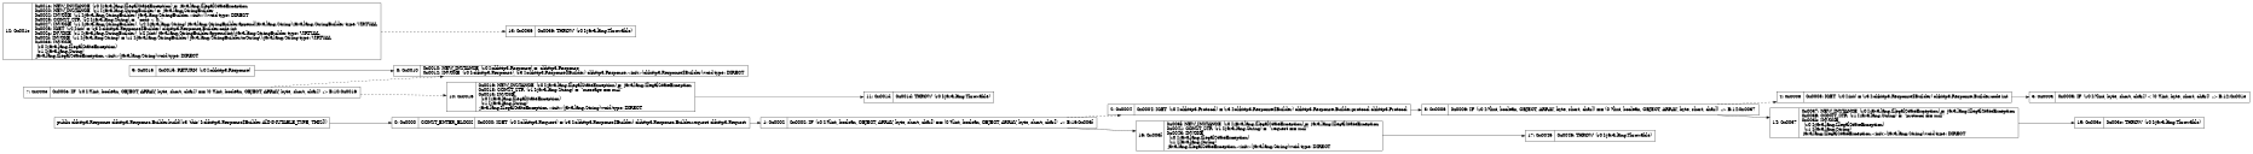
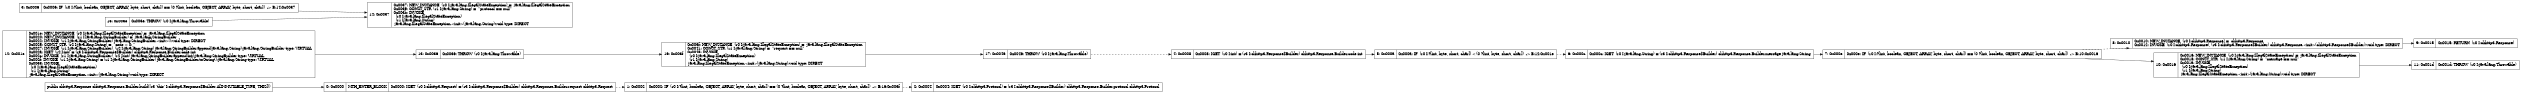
  digraph {
    rankdir=LR
    node [shape=record]
-   n1 [label="{0\:\ 0x0000|CONST_ENTER_BLOCK\l|0x0000: IGET  (r0 I:okhttp3.Request) = (r3 I:okhttp3.Response$Builder) okhttp3.Response.Builder.request okhttp3.Request \l}"]
+   n1 [label="{0\:\ 0x0000|MTH_ENTER_BLOCK\l|0x0000: IGET  (r0 I:okhttp3.Request) = (r3 I:okhttp3.Response$Builder) okhttp3.Response.Builder.request okhttp3.Request \l}"]
    n2 [label="{1\:\ 0x0002|0x0002: IF  (r0 I:?[int, boolean, OBJECT, ARRAY, byte, short, char]) == (0 ?[int, boolean, OBJECT, ARRAY, byte, short, char])  \-\> B:16:0x003f \l}"]
    n3 [label="{2\:\ 0x0004|0x0004: IGET  (r0 I:okhttp3.Protocol) = (r3 I:okhttp3.Response$Builder) okhttp3.Response.Builder.protocol okhttp3.Protocol \l}"]
    n4 [label="{16\:\ 0x003f|0x003f: NEW_INSTANCE  (r0 I:java.lang.IllegalStateException) =  java.lang.IllegalStateException \l0x0041: CONST_STR  (r1 I:java.lang.String) =  \"request == null\" \l0x0043: INVOKE  \l  (r0 I:java.lang.IllegalStateException)\l  (r1 I:java.lang.String)\l java.lang.IllegalStateException.\<init\>(java.lang.String):void type: DIRECT \l}"]
    n5 [label="{3\:\ 0x0006|0x0006: IF  (r0 I:?[int, boolean, OBJECT, ARRAY, byte, short, char]) == (0 ?[int, boolean, OBJECT, ARRAY, byte, short, char])  \-\> B:14:0x0037 \l}"]
    n6 [label="{17\:\ 0x0046|0x0046: THROW  (r0 I:java.lang.Throwable) \l}"]
    n7 [label="{4\:\ 0x0008|0x0008: IGET  (r0 I:int) = (r3 I:okhttp3.Response$Builder) okhttp3.Response.Builder.code int \l}"]
    n8 [label="{14\:\ 0x0037|0x0037: NEW_INSTANCE  (r0 I:java.lang.IllegalStateException) =  java.lang.IllegalStateException \l0x0039: CONST_STR  (r1 I:java.lang.String) =  \"protocol == null\" \l0x003b: INVOKE  \l  (r0 I:java.lang.IllegalStateException)\l  (r1 I:java.lang.String)\l java.lang.IllegalStateException.\<init\>(java.lang.String):void type: DIRECT \l}"]
    n9 [label="{5\:\ 0x000a|0x000a: IF  (r0 I:?[int, byte, short, char]) \< (0 ?[int, byte, short, char])  \-\> B:12:0x001e \l}"]
    n10 [label="{15\:\ 0x003e|0x003e: THROW  (r0 I:java.lang.Throwable) \l}"]
+   n11 [label="{6\:\ 0x000c|0x000c: IGET  (r0 I:java.lang.String) = (r3 I:okhttp3.Response$Builder) okhttp3.Response.Builder.message java.lang.String \l}"]
    n12 [label="{7\:\ 0x000e|0x000e: IF  (r0 I:?[int, boolean, OBJECT, ARRAY, byte, short, char]) == (0 ?[int, boolean, OBJECT, ARRAY, byte, short, char])  \-\> B:10:0x0016 \l}"]
    n13 [label="{12\:\ 0x001e|0x001e: NEW_INSTANCE  (r0 I:java.lang.IllegalStateException) =  java.lang.IllegalStateException \l0x0020: NEW_INSTANCE  (r1 I:java.lang.StringBuilder) =  java.lang.StringBuilder \l0x0022: INVOKE  (r1 I:java.lang.StringBuilder) java.lang.StringBuilder.\<init\>():void type: DIRECT \l0x0025: CONST_STR  (r2 I:java.lang.String) =  \"code \< 0: \" \l0x0027: INVOKE  (r1 I:java.lang.StringBuilder), (r2 I:java.lang.String) java.lang.StringBuilder.append(java.lang.String):java.lang.StringBuilder type: VIRTUAL \l0x002a: IGET  (r2 I:int) = (r3 I:okhttp3.Response$Builder) okhttp3.Response.Builder.code int \l0x002c: INVOKE  (r1 I:java.lang.StringBuilder), (r2 I:int) java.lang.StringBuilder.append(int):java.lang.StringBuilder type: VIRTUAL \l0x002f: INVOKE  (r1 I:java.lang.String) = (r1 I:java.lang.StringBuilder) java.lang.StringBuilder.toString():java.lang.String type: VIRTUAL \l0x0033: INVOKE  \l  (r0 I:java.lang.IllegalStateException)\l  (r1 I:java.lang.String)\l java.lang.IllegalStateException.\<init\>(java.lang.String):void type: DIRECT \l}"]
    n14 [label="{13\:\ 0x0036|0x0036: THROW  (r0 I:java.lang.Throwable) \l}"]
    n15 [label="{8\:\ 0x0010|0x0010: NEW_INSTANCE  (r0 I:okhttp3.Response) =  okhttp3.Response \l0x0012: INVOKE  (r0 I:okhttp3.Response), (r3 I:okhttp3.Response$Builder) okhttp3.Response.\<init\>(okhttp3.Response$Builder):void type: DIRECT \l}"]
    n16 [label="{10\:\ 0x0016|0x0016: NEW_INSTANCE  (r0 I:java.lang.IllegalStateException) =  java.lang.IllegalStateException \l0x0018: CONST_STR  (r1 I:java.lang.String) =  \"message == null\" \l0x001a: INVOKE  \l  (r0 I:java.lang.IllegalStateException)\l  (r1 I:java.lang.String)\l java.lang.IllegalStateException.\<init\>(java.lang.String):void type: DIRECT \l}"]
    n17 [label="{9\:\ 0x0015|0x0015: RETURN  (r0 I:okhttp3.Response) \l}"]
    n18 [label="{11\:\ 0x001d|0x001d: THROW  (r0 I:java.lang.Throwable) \l}"]
    n19 [label="{public okhttp3.Response okhttp3.Response.Builder.build((r3 'this' I:okhttp3.Response$Builder A[IMMUTABLE_TYPE, THIS])) }"]
-   n1 -> n2
+   n1 -> n2 [style=dashed]
    n2 -> n3 [style=dashed]
-   n2 -> n4
-   n3 -> n5
+   n14 -> n4
    n4 -> n6
-   n5 -> n7 [style=dashed]
+   n6 -> n7 [style=dashed]
    n5 -> n8
    n7 -> n9
-   n8 -> n10
+   n10 -> n8
+   n9 -> n11 [style=dashed]
+   n11 -> n12
    n12 -> n15 [style=dashed]
-   n12 -> n16 [style=dashed]
-   n13 -> n14 [style=dashed]
-   n17 -> n15
+   n12 -> n16
+   n13 -> n14
+   n15 -> n17
    n16 -> n18
    n19 -> n1
  }
